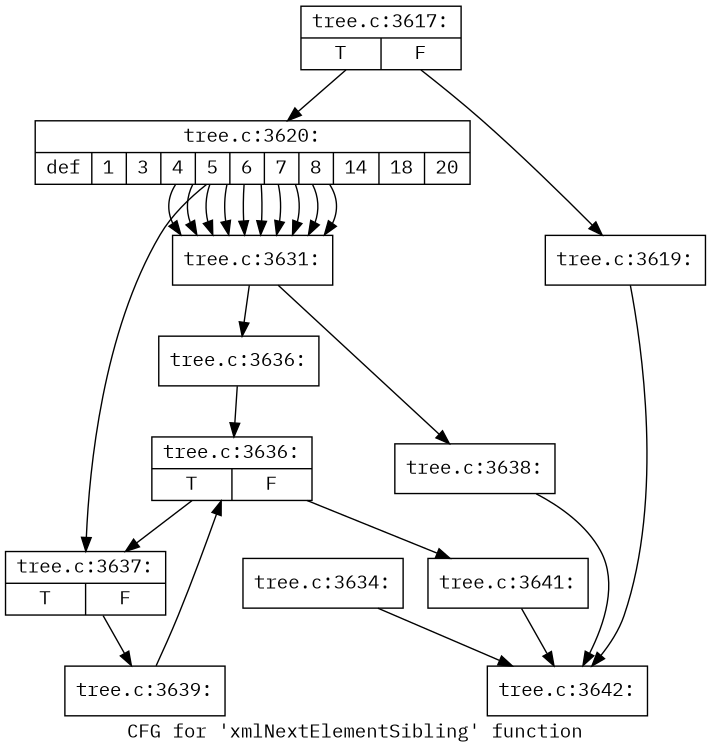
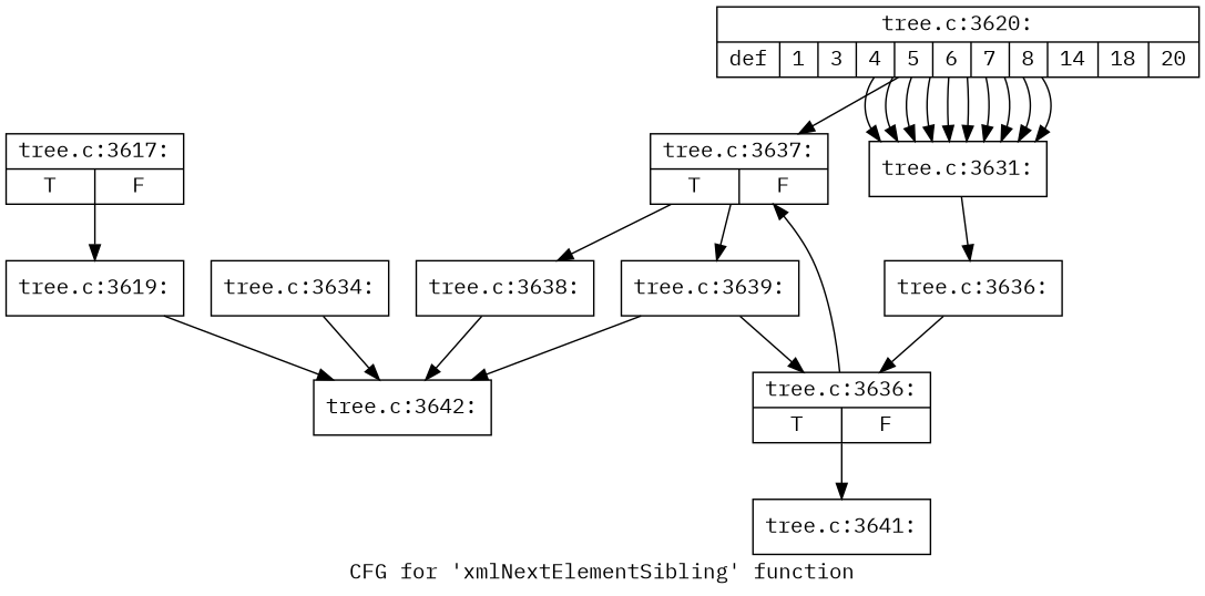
  digraph {
    fontname="IBM Plex Mono"
    label="CFG for 'xmlNextElementSibling' function"
    node [fontname="IBM Plex Mono" shape=record]
    edge [fontname="IBM Plex Mono"]
    n1 [label="{tree.c:3617:|{<s0>T|<s1>F}}"]
    n2 [label="{tree.c:3619:}"]
    n3 [label="{tree.c:3620:|{<s0>def|<s1>1|<s2>3|<s3>4|<s4>5|<s5>6|<s6>7|<s7>8|<s8>14|<s9>18|<s10>20}}"]
    n4 [label="{tree.c:3642:}"]
    n5 [label="{tree.c:3631:}"]
    n6 [label="{tree.c:3637:|{<s0>T|<s1>F}}"]
    n7 [label="{tree.c:3634:}"]
    n8 [label="{tree.c:3636:}"]
    n9 [label="{tree.c:3636:|{<s0>T|<s1>F}}"]
    n10 [label="{tree.c:3641:}"]
    n11 [label="{tree.c:3638:}"]
    n12 [label="{tree.c:3639:}"]
    n1 -> n2
-   n1 -> n3
    n2 -> n4
    n3 -> n5
    n3 -> n5
    n3 -> n5
    n3 -> n5
    n3 -> n5
    n3 -> n5
    n3 -> n5
    n3 -> n5
    n3 -> n5
    n3 -> n5
    n3 -> n6
    n5 -> n8
-   n5 -> n11
+   n6 -> n11
    n6 -> n12
    n7 -> n4
    n8 -> n9
    n9 -> n6
    n9 -> n10
-   n10 -> n4
+   n12 -> n4
    n11 -> n4
    n12 -> n9
  }
